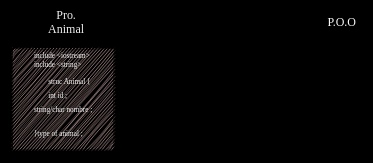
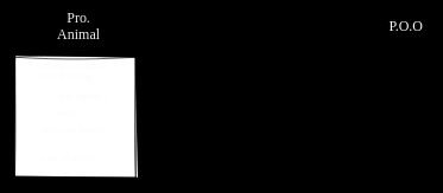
  <mxCell id="0" />
  <mxCell id="1" parent="0" />
  <mxCell id="2" value="&lt;font&gt;Pro. Animal&lt;/font&gt;" style="text;html=1;align=center;verticalAlign=middle;whiteSpace=wrap;rounded=0;sketch=1;hachureGap=4;jiggle=2;curveFitting=1;fontFamily=Architects Daughter;fontSource=https%3A%2F%2Ffonts.googleapis.com%2Fcss%3Ffamily%3DArchitects%2BDaughter;fontSize=20;fontColor=#F0F0F0;" vertex="1" parent="1"><mxGeometry x="80" y="20" width="60" height="30" as="geometry" /></mxCell>
  <mxCell id="3" value="P.O.O" style="text;html=1;strokeColor=none;fillColor=none;align=center;verticalAlign=middle;whiteSpace=wrap;rounded=0;sketch=1;hachureGap=4;jiggle=2;curveFitting=1;fontFamily=Architects Daughter;fontSource=https%3A%2F%2Ffonts.googleapis.com%2Fcss%3Ffamily%3DArchitects%2BDaughter;fontSize=20;fontColor=#FAFAFA;" vertex="1" parent="1"><mxGeometry x="540" y="20" width="60" height="30" as="geometry" /></mxCell>
- <mxCell id="4" value="&lt;div style=&quot;text-align: left;&quot;&gt;&lt;span style=&quot;font-size: 12px; background-color: initial;&quot;&gt;include &amp;lt;iostream&amp;gt;&lt;/span&gt;&lt;/div&gt;&lt;font style=&quot;&quot;&gt;&lt;div style=&quot;font-size: 12px; text-align: left;&quot;&gt;&lt;span style=&quot;background-color: initial;&quot;&gt;include &amp;lt;string&amp;gt;&lt;/span&gt;&lt;/div&gt;&lt;div style=&quot;font-size: 12px; text-align: left;&quot;&gt;&lt;span style=&quot;background-color: initial;&quot;&gt;&lt;br&gt;&lt;/span&gt;&lt;/div&gt;&lt;span style=&quot;font-size: 12px; white-space: pre;&quot;&gt;&lt;div style=&quot;text-align: left;&quot;&gt;&lt;span style=&quot;background-color: initial;&quot;&gt;&#09;&lt;/span&gt;&lt;span style=&quot;background-color: initial; white-space: normal;&quot;&gt;struc Animal {&lt;/span&gt;&lt;/div&gt;&lt;/span&gt;&lt;div style=&quot;text-align: left;&quot;&gt;&lt;span style=&quot;font-size: 12px;&quot;&gt;&lt;span style=&quot;white-space: pre;&quot;&gt;&#09;&lt;/span&gt;int id ;&amp;nbsp;&lt;br&gt;&lt;/span&gt;&lt;/div&gt;&lt;div style=&quot;text-align: left;&quot;&gt;&lt;span style=&quot;font-size: 12px;&quot;&gt;string/char nombre ;&lt;/span&gt;&lt;/div&gt;&lt;div style=&quot;text-align: left;&quot;&gt;&lt;span style=&quot;font-size: 12px;&quot;&gt;&lt;br&gt;&lt;/span&gt;&lt;/div&gt;&lt;span style=&quot;font-size: 12px;&quot;&gt;&lt;div style=&quot;text-align: left;&quot;&gt;&lt;span style=&quot;background-color: initial;&quot;&gt;}type of animal ;&amp;nbsp;&lt;/span&gt;&lt;/div&gt;&lt;/span&gt;&lt;div style=&quot;text-align: left;&quot;&gt;&lt;br&gt;&lt;/div&gt;&lt;/font&gt;" style="whiteSpace=wrap;html=1;aspect=fixed;sketch=1;hachureGap=4;jiggle=2;curveFitting=1;fontFamily=Architects Daughter;fontSource=https%3A%2F%2Ffonts.googleapis.com%2Fcss%3Ffamily%3DArchitects%2BDaughter;fontSize=20;fontColor=#FAFAFA;fillColor=#f8cecc;" vertex="1" parent="1"><mxGeometry x="20" y="80" width="170" height="170" as="geometry" /></mxCell>
+ <mxCell id="4" value="&lt;div style=&quot;text-align: left;&quot;&gt;&lt;span style=&quot;font-size: 12px; background-color: initial;&quot;&gt;include &amp;lt;iostream&amp;gt;&lt;/span&gt;&lt;/div&gt;&lt;font style=&quot;&quot;&gt;&lt;div style=&quot;font-size: 12px; text-align: left;&quot;&gt;&lt;span style=&quot;background-color: initial;&quot;&gt;include &amp;lt;string&amp;gt;&lt;/span&gt;&lt;/div&gt;&lt;div style=&quot;font-size: 12px; text-align: left;&quot;&gt;&lt;span style=&quot;background-color: initial;&quot;&gt;&lt;br&gt;&lt;/span&gt;&lt;/div&gt;&lt;span style=&quot;font-size: 12px; white-space: pre;&quot;&gt;&lt;div style=&quot;text-align: left;&quot;&gt;&lt;span style=&quot;background-color: initial;&quot;&gt;&#09;&lt;/span&gt;&lt;span style=&quot;background-color: initial; white-space: normal;&quot;&gt;struc Animal {&lt;/span&gt;&lt;/div&gt;&lt;/span&gt;&lt;div style=&quot;text-align: left;&quot;&gt;&lt;span style=&quot;font-size: 12px;&quot;&gt;&lt;span style=&quot;white-space: pre;&quot;&gt;&#09;&lt;/span&gt;int id ;&amp;nbsp;&lt;br&gt;&lt;/span&gt;&lt;/div&gt;&lt;div style=&quot;text-align: left;&quot;&gt;&lt;span style=&quot;font-size: 12px;&quot;&gt;string/char nombre ;&lt;/span&gt;&lt;/div&gt;&lt;div style=&quot;text-align: left;&quot;&gt;&lt;span style=&quot;font-size: 12px;&quot;&gt;&lt;br&gt;&lt;/span&gt;&lt;/div&gt;&lt;span style=&quot;font-size: 12px;&quot;&gt;&lt;div style=&quot;text-align: left;&quot;&gt;&lt;span style=&quot;background-color: initial;&quot;&gt;}type of animal ;&amp;nbsp;&lt;/span&gt;&lt;/div&gt;&lt;/span&gt;&lt;div style=&quot;text-align: left;&quot;&gt;&lt;br&gt;&lt;/div&gt;&lt;/font&gt;" style="whiteSpace=wrap;html=1;aspect=fixed;sketch=1;hachureGap=4;jiggle=2;curveFitting=1;fontFamily=Architects Daughter;fontSource=https%3A%2F%2Ffonts.googleapis.com%2Fcss%3Ffamily%3DArchitects%2BDaughter;fontSize=20;fontColor=#FAFAFA;" vertex="1" parent="1"><mxGeometry x="20" y="80" width="170" height="170" as="geometry" /></mxCell>
